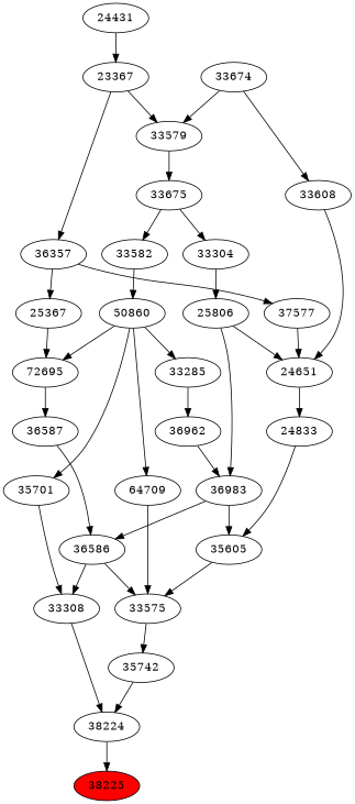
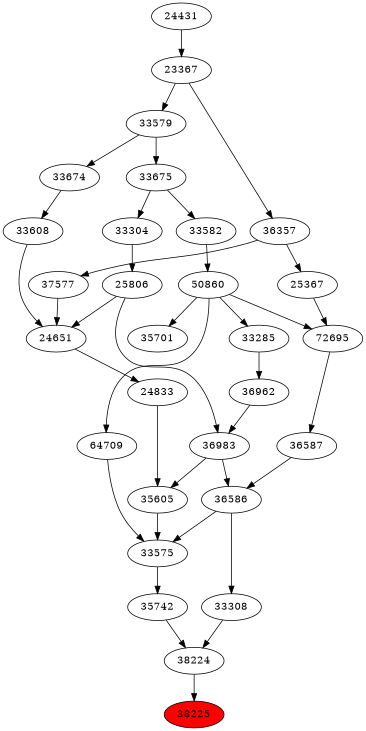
  strict digraph {
    n1 [fillcolor=red label=38225 style=filled]
    n2 [label=38224]
    n3 [label=33308]
    n4 [label=35742]
    n5 [label=36586]
    n6 [label=33575]
    n7 [label=35701]
    n8 [label=36587]
    n9 [label=36983]
    n10 [label=35605]
    n11 [label=50860]
    n12 [label=64709]
    n13 [label=72695]
    n14 [label=33285]
    n15 [label=36962]
    n16 [label=25806]
    n17 [label=24651]
    n18 [label=24833]
    n19 [label=33582]
    n20 [label=25367]
    n21 [label=33304]
    n22 [label=33675]
    n23 [label=36357]
    n24 [label=37577]
    n25 [label=33579]
    n26 [label=33674]
    n27 [label=33608]
    n28 [label=23367]
    n29 [label=24431]
    n2 -> n1
    n3 -> n2
    n4 -> n2
    n5 -> n3
    n5 -> n6
    n6 -> n4
-   n7 -> n3
    n8 -> n5
    n9 -> n5
    n9 -> n10
    n10 -> n6
    n11 -> n7
    n11 -> n12
    n11 -> n13
    n11 -> n14
    n12 -> n6
    n13 -> n8
    n14 -> n15
    n15 -> n9
    n16 -> n9
    n16 -> n17
    n17 -> n18
    n18 -> n10
    n19 -> n11
    n20 -> n13
    n21 -> n16
    n22 -> n19
    n22 -> n21
    n23 -> n20
    n23 -> n24
    n24 -> n17
    n25 -> n22
-   n26 -> n25
+   n25 -> n26
    n26 -> n27
    n27 -> n17
    n28 -> n23
    n28 -> n25
    n29 -> n28
  }
